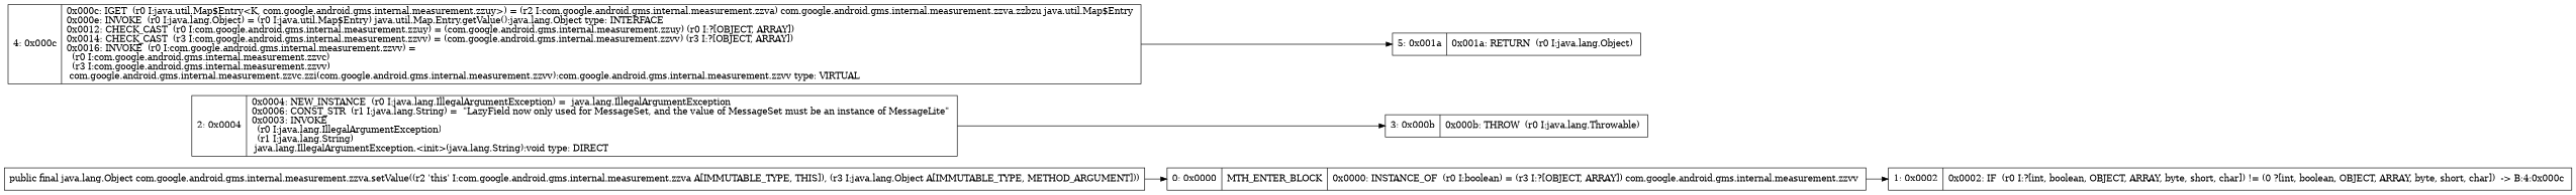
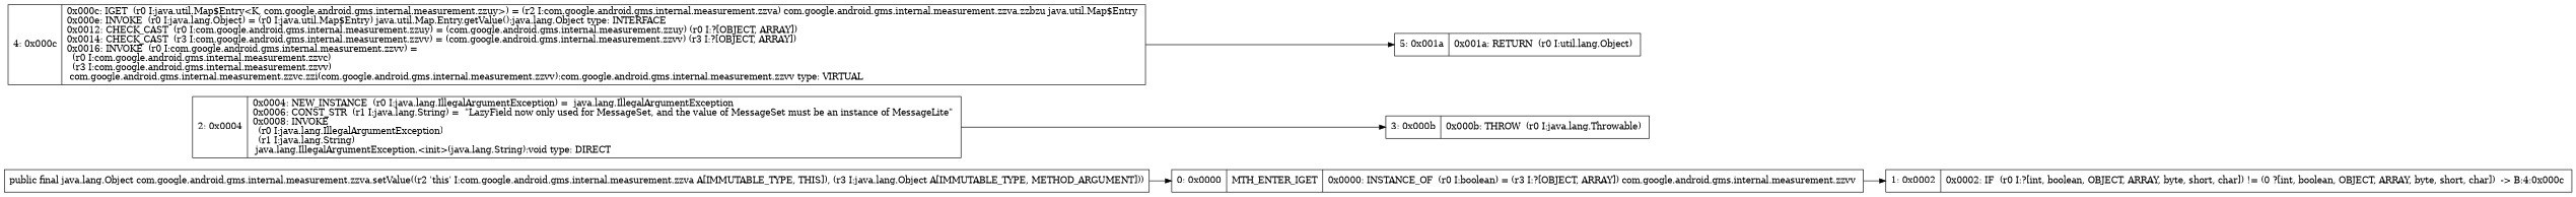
  digraph {
    rankdir=LR
    node [shape=record]
-   n1 [label="{0\:\ 0x0000|MTH_ENTER_BLOCK\l|0x0000: INSTANCE_OF  (r0 I:boolean) = (r3 I:?[OBJECT, ARRAY]) com.google.android.gms.internal.measurement.zzvv \l}"]
+   n1 [label="{0\:\ 0x0000|MTH_ENTER_IGET\l|0x0000: INSTANCE_OF  (r0 I:boolean) = (r3 I:?[OBJECT, ARRAY]) com.google.android.gms.internal.measurement.zzvv \l}"]
    n2 [label="{1\:\ 0x0002|0x0002: IF  (r0 I:?[int, boolean, OBJECT, ARRAY, byte, short, char]) != (0 ?[int, boolean, OBJECT, ARRAY, byte, short, char])  \-\> B:4:0x000c \l}"]
-   n3 [label="{2\:\ 0x0004|0x0004: NEW_INSTANCE  (r0 I:java.lang.IllegalArgumentException) =  java.lang.IllegalArgumentException \l0x0006: CONST_STR  (r1 I:java.lang.String) =  \"LazyField now only used for MessageSet, and the value of MessageSet must be an instance of MessageLite\" \l0x0003: INVOKE  \l  (r0 I:java.lang.IllegalArgumentException)\l  (r1 I:java.lang.String)\l java.lang.IllegalArgumentException.\<init\>(java.lang.String):void type: DIRECT \l}"]
+   n3 [label="{2\:\ 0x0004|0x0004: NEW_INSTANCE  (r0 I:java.lang.IllegalArgumentException) =  java.lang.IllegalArgumentException \l0x0006: CONST_STR  (r1 I:java.lang.String) =  \"LazyField now only used for MessageSet, and the value of MessageSet must be an instance of MessageLite\" \l0x0008: INVOKE  \l  (r0 I:java.lang.IllegalArgumentException)\l  (r1 I:java.lang.String)\l java.lang.IllegalArgumentException.\<init\>(java.lang.String):void type: DIRECT \l}"]
    n4 [label="{3\:\ 0x000b|0x000b: THROW  (r0 I:java.lang.Throwable) \l}"]
    n5 [label="{4\:\ 0x000c|0x000c: IGET  (r0 I:java.util.Map$Entry\<K, com.google.android.gms.internal.measurement.zzuy\>) = (r2 I:com.google.android.gms.internal.measurement.zzva) com.google.android.gms.internal.measurement.zzva.zzbzu java.util.Map$Entry \l0x000e: INVOKE  (r0 I:java.lang.Object) = (r0 I:java.util.Map$Entry) java.util.Map.Entry.getValue():java.lang.Object type: INTERFACE \l0x0012: CHECK_CAST  (r0 I:com.google.android.gms.internal.measurement.zzuy) = (com.google.android.gms.internal.measurement.zzuy) (r0 I:?[OBJECT, ARRAY]) \l0x0014: CHECK_CAST  (r3 I:com.google.android.gms.internal.measurement.zzvv) = (com.google.android.gms.internal.measurement.zzvv) (r3 I:?[OBJECT, ARRAY]) \l0x0016: INVOKE  (r0 I:com.google.android.gms.internal.measurement.zzvv) = \l  (r0 I:com.google.android.gms.internal.measurement.zzvc)\l  (r3 I:com.google.android.gms.internal.measurement.zzvv)\l com.google.android.gms.internal.measurement.zzvc.zzi(com.google.android.gms.internal.measurement.zzvv):com.google.android.gms.internal.measurement.zzvv type: VIRTUAL \l}"]
-   n6 [label="{5\:\ 0x001a|0x001a: RETURN  (r0 I:java.lang.Object) \l}"]
+   n6 [label="{5\:\ 0x001a|0x001a: RETURN  (r0 I:util.lang.Object) \l}"]
    n7 [label="{public final java.lang.Object com.google.android.gms.internal.measurement.zzva.setValue((r2 'this' I:com.google.android.gms.internal.measurement.zzva A[IMMUTABLE_TYPE, THIS]), (r3 I:java.lang.Object A[IMMUTABLE_TYPE, METHOD_ARGUMENT])) }"]
    n1 -> n2
    n3 -> n4
    n5 -> n6
    n7 -> n1
  }
